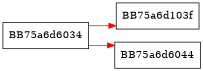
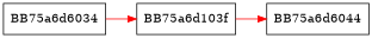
  digraph {
    rankdir=LR
    splines=ortho
    node [shape=box]
    edge [color=red]
    n1 [label=BB75a6d103f]
    BB75a6d6034
    BB75a6d6044
-   BB75a6d6034 -> BB75a6d6044
+   n1 -> BB75a6d6044
    BB75a6d6034 -> n1
  }
